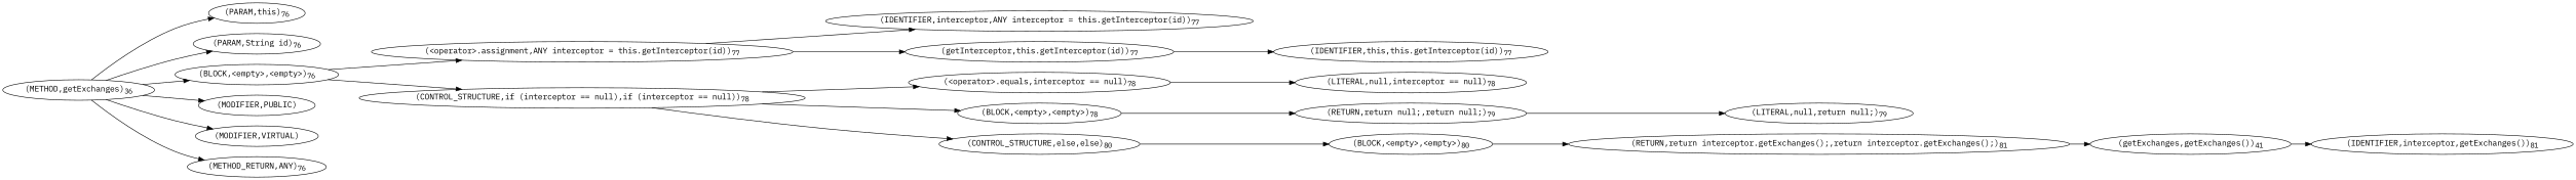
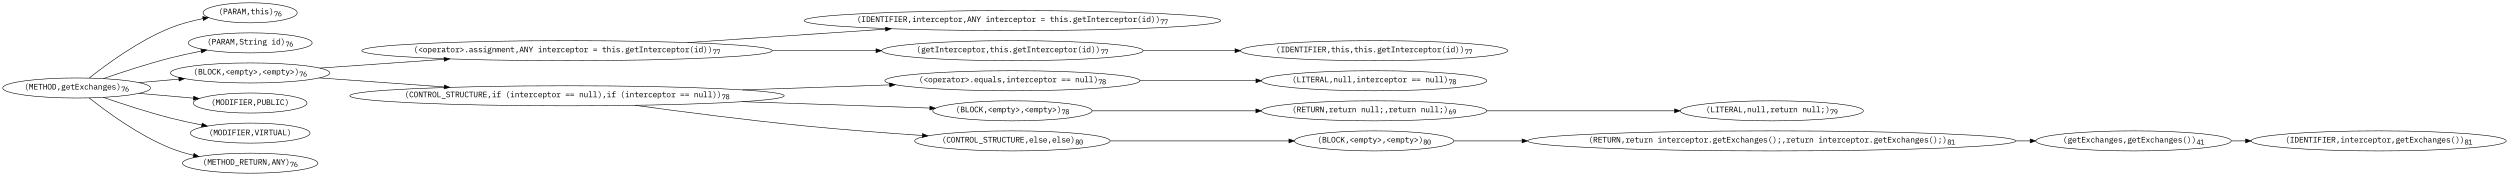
  digraph {
    fontname="IBM Plex Mono"
    rankdir=LR
    node [fontname="IBM Plex Mono"]
    edge [fontname="IBM Plex Mono"]
-   n1 [label=<(METHOD,getExchanges)<SUB>36</SUB>>]
+   n1 [label=<(METHOD,getExchanges)<SUB>76</SUB>>]
    n2 [label=<(PARAM,this)<SUB>76</SUB>>]
    n3 [label=<(PARAM,String id)<SUB>76</SUB>>]
    n4 [label=<(BLOCK,&lt;empty&gt;,&lt;empty&gt;)<SUB>76</SUB>>]
    n5 [label=<(MODIFIER,PUBLIC)>]
    n6 [label=<(MODIFIER,VIRTUAL)>]
    n7 [label=<(METHOD_RETURN,ANY)<SUB>76</SUB>>]
    n8 [label=<(&lt;operator&gt;.assignment,ANY interceptor = this.getInterceptor(id))<SUB>77</SUB>>]
    n9 [label=<(CONTROL_STRUCTURE,if (interceptor == null),if (interceptor == null))<SUB>78</SUB>>]
    n10 [label=<(IDENTIFIER,interceptor,ANY interceptor = this.getInterceptor(id))<SUB>77</SUB>>]
    n11 [label=<(getInterceptor,this.getInterceptor(id))<SUB>77</SUB>>]
    n12 [label=<(&lt;operator&gt;.equals,interceptor == null)<SUB>78</SUB>>]
    n13 [label=<(BLOCK,&lt;empty&gt;,&lt;empty&gt;)<SUB>78</SUB>>]
    n14 [label=<(CONTROL_STRUCTURE,else,else)<SUB>80</SUB>>]
    n15 [label=<(IDENTIFIER,this,this.getInterceptor(id))<SUB>77</SUB>>]
    n16 [label=<(LITERAL,null,interceptor == null)<SUB>78</SUB>>]
-   n17 [label=<(RETURN,return null;,return null;)<SUB>79</SUB>>]
+   n17 [label=<(RETURN,return null;,return null;)<SUB>69</SUB>>]
    n18 [label=<(BLOCK,&lt;empty&gt;,&lt;empty&gt;)<SUB>80</SUB>>]
    n19 [label=<(LITERAL,null,return null;)<SUB>79</SUB>>]
    n20 [label=<(RETURN,return interceptor.getExchanges();,return interceptor.getExchanges();)<SUB>81</SUB>>]
    n21 [label=<(getExchanges,getExchanges())<SUB>41</SUB>>]
    n22 [label=<(IDENTIFIER,interceptor,getExchanges())<SUB>81</SUB>>]
    n1 -> n2
    n1 -> n3
    n1 -> n4
    n1 -> n5
    n1 -> n6
    n1 -> n7
    n4 -> n8
    n4 -> n9
    n8 -> n10
    n8 -> n11
    n9 -> n12
    n9 -> n13
    n9 -> n14
    n11 -> n15
    n12 -> n16
    n13 -> n17
    n14 -> n18
    n17 -> n19
    n18 -> n20
    n20 -> n21
    n21 -> n22
  }
